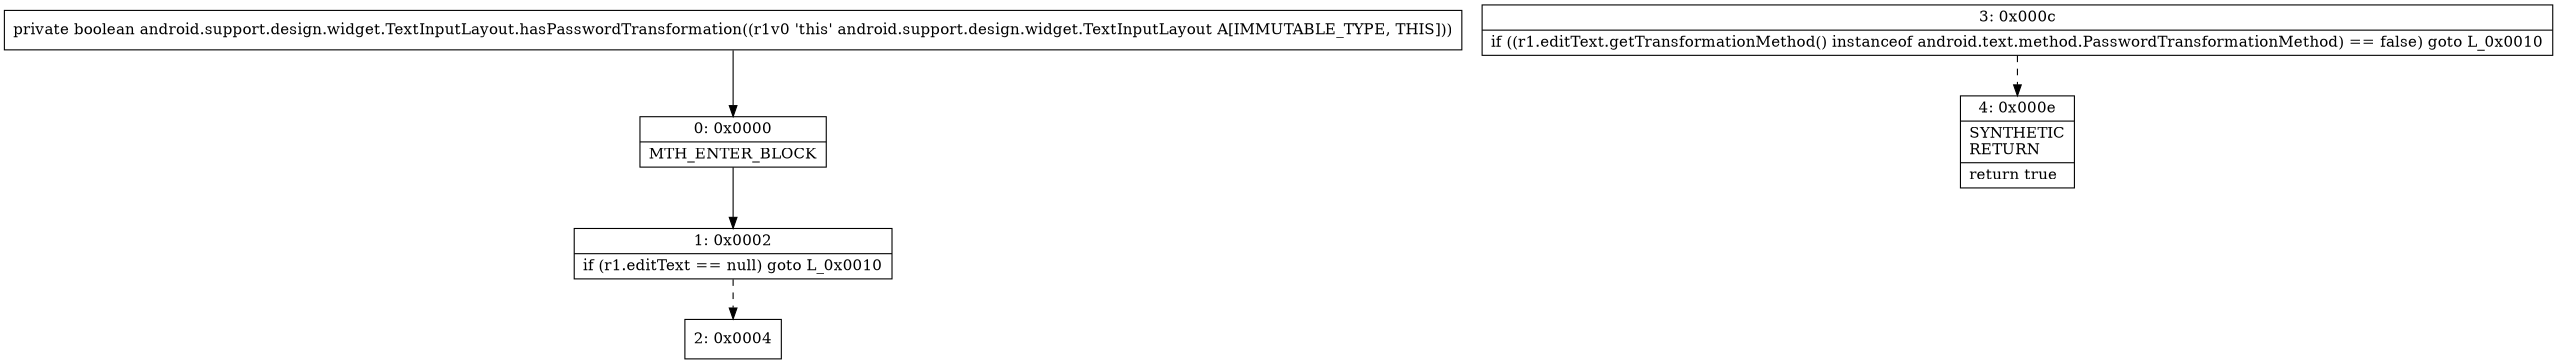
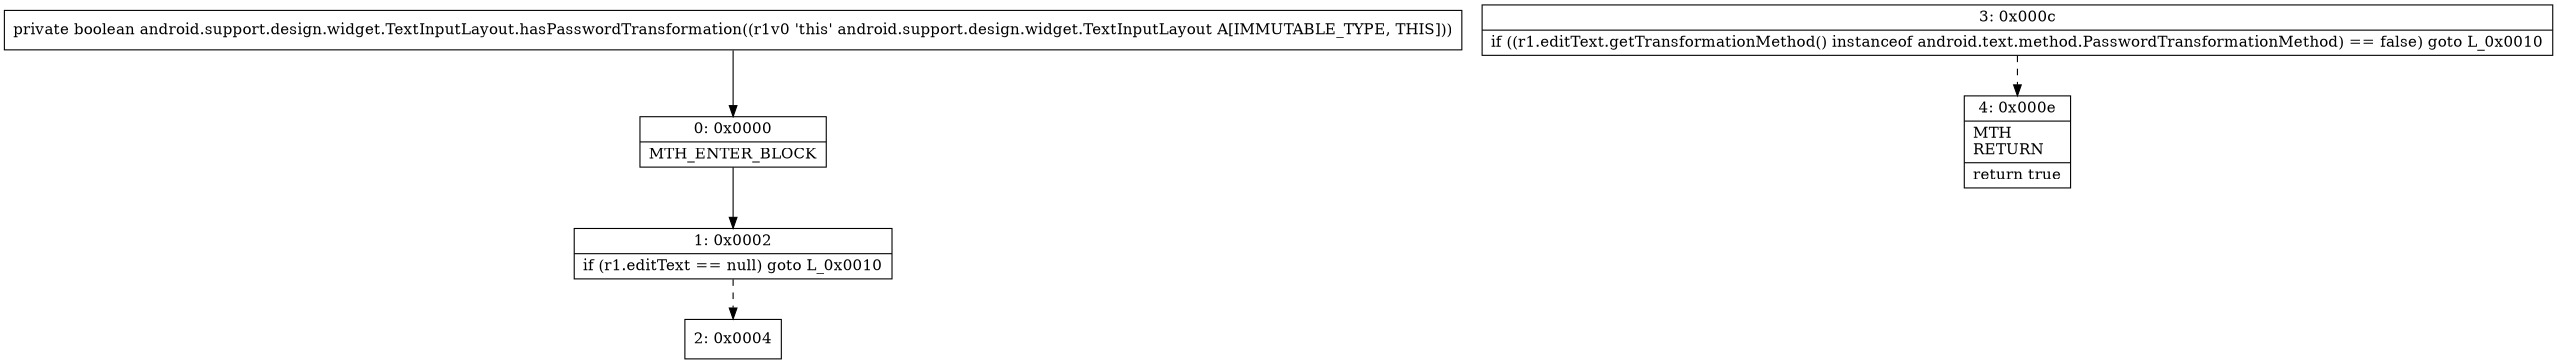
  digraph {
    node [shape=record]
    n1 [label="{0\:\ 0x0000|MTH_ENTER_BLOCK\l}"]
    n2 [label="{1\:\ 0x0002|if (r1.editText == null) goto L_0x0010\l}"]
    n3 [label="{2\:\ 0x0004}"]
    n4 [label="{3\:\ 0x000c|if ((r1.editText.getTransformationMethod() instanceof android.text.method.PasswordTransformationMethod) == false) goto L_0x0010\l}"]
-   n5 [label="{4\:\ 0x000e|SYNTHETIC\lRETURN\l|return true\l}"]
+   n5 [label="{4\:\ 0x000e|MTH\lRETURN\l|return true\l}"]
    n6 [label="{private boolean android.support.design.widget.TextInputLayout.hasPasswordTransformation((r1v0 'this' android.support.design.widget.TextInputLayout A[IMMUTABLE_TYPE, THIS])) }"]
    n1 -> n2
    n2 -> n3 [style=dashed]
    n4 -> n5 [style=dashed]
    n6 -> n1
  }
